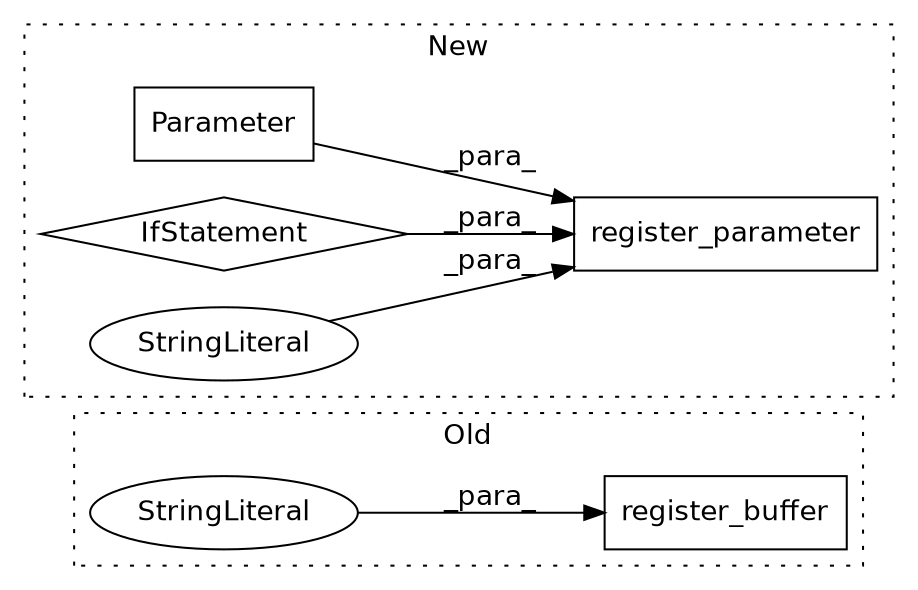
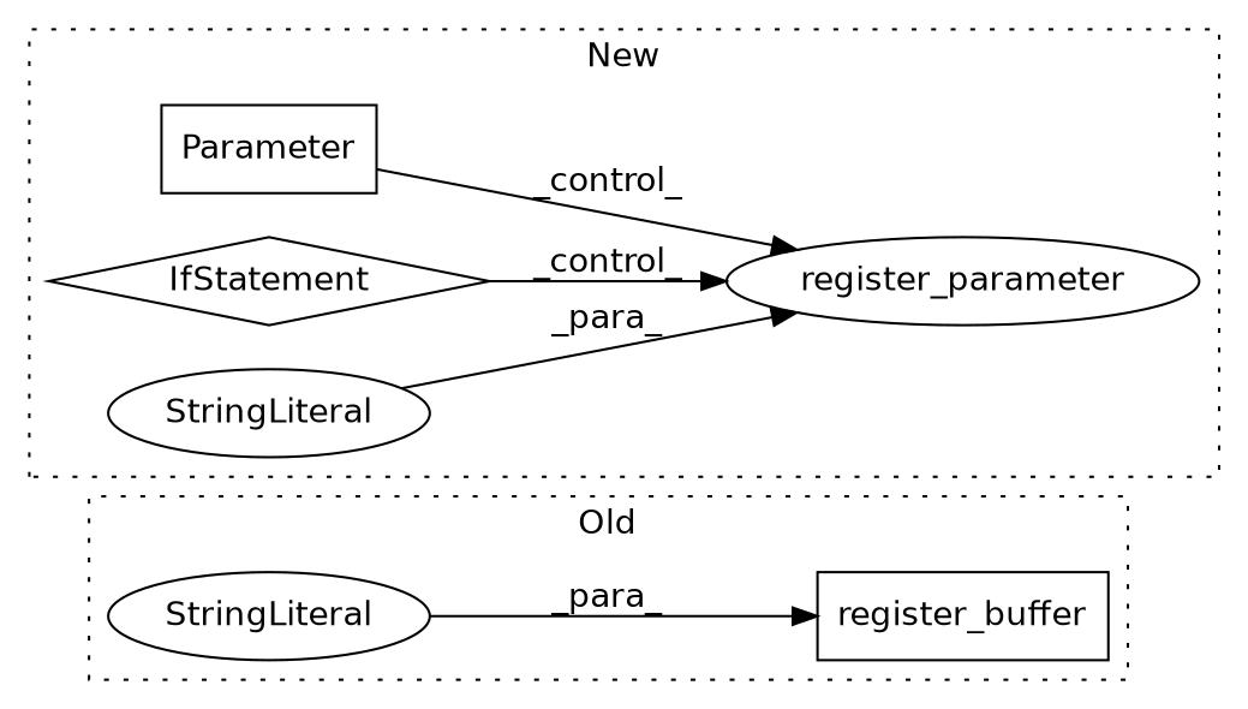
  digraph {
    fontname="DejaVu Sans"
    rankdir=LR
    node [a=32 fontname="DejaVu Sans" shape=box]
    edge [fontname="DejaVu Sans"]
    n1 [l="16,1" label=register_buffer s="756,797"]
    n2 [a=45 l=13 label=StringLiteral s=772 shape=ellipse]
    n3 [l="10,1" label=Parameter s="879,927"]
-   n4 [l="19,1" label=register_parameter s="825,928"]
+   n4 [l="19,1" label=register_parameter s="825,928" shape=ellipse]
    n5 [a=25 l="4,2" label=IfStatement s="668,681" shape=diamond]
    n6 [a=45 l=25 label=StringLiteral s=844 shape=ellipse]
    subgraph cluster_1 {
      label=Old
      style=dotted
      n1
      n2
    }
    subgraph cluster_2 {
      label=New
      style=dotted
      n3
      n4
      n5
      n6
    }
    n2 -> n1 [label=_para_]
-   n3 -> n4 [label=_para_]
-   n5 -> n4 [label=_para_]
+   n3 -> n4 [label=_control_]
+   n5 -> n4 [label=_control_]
    n6 -> n4 [label=_para_]
  }
